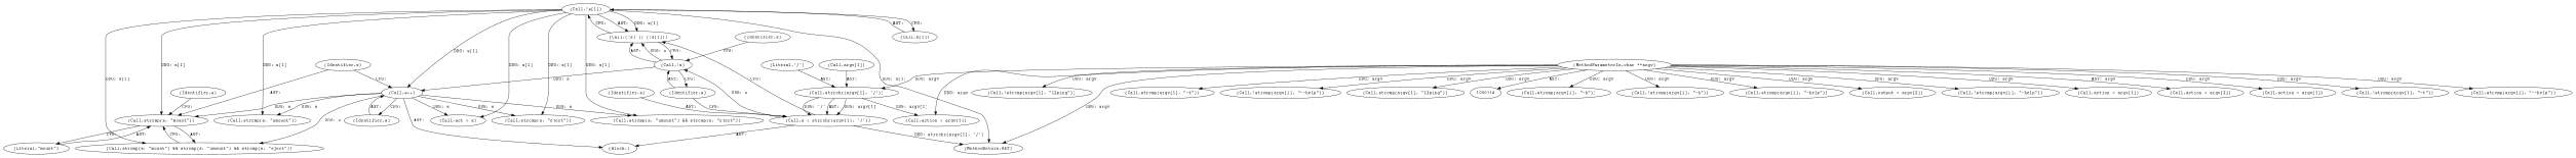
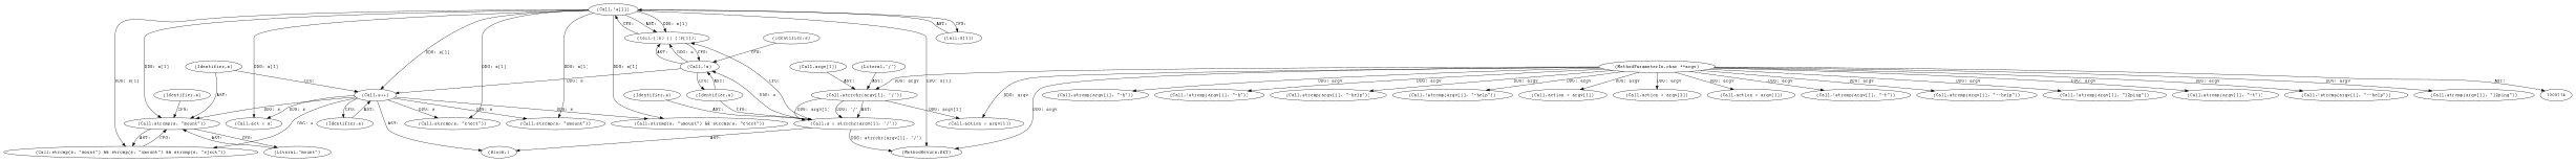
  digraph {
    fontname="Courier Prime"
    node [fontname="Courier Prime"]
    edge [fontname="Courier Prime"]
    n1 [label="(Call,strcmp(s, \"mount\"))"]
    n2 [label="(Call,strcmp(s, \"mount\") && strcmp(s, \"umount\") && strcmp(s, \"eject\"))"]
    n3 [label="(Literal,\"mount\")"]
    n4 [label="(Call,!s[1])"]
    n5 [label="(Call,s++)"]
    n6 [label="(Call,strcmp(s, \"umount\"))"]
    n7 [label="(Call,(!s) || (!s[1]))"]
    n8 [label="(Call,act = s)"]
    n9 [label="(Call,strcmp(s, \"eject\"))"]
    n10 [label="(MethodReturn,RET)"]
    n11 [label="(Call,strcmp(s, \"umount\") && strcmp(s, \"eject\"))"]
    n12 [label="(Call,s[1])"]
    n13 [label="(Block,)"]
    n14 [label="(Identifier,s)"]
    n15 [label="(Call,!s)"]
    n16 [label="(Identifier,s)"]
    n17 [label="(Call,s = strrchr(argv[1], '/'))"]
    n18 [label="(Call,strrchr(argv[1], '/'))"]
    n19 [label="(Call,action = argv[1])"]
    n20 [label="(Literal,'/')"]
    n21 [label="(MethodParameterIn,char **argv)"]
    n22 [label="(Call,strcmp(argv[i], \"-h\"))"]
    n23 [label="(Call,!strcmp(argv[i], \"-h\"))"]
    n24 [label="(Call,strcmp(argv[i], \"-help\"))"]
-   n25 [label="(Call,output = argv[2])"]
    n26 [label="(Call,!strcmp(argv[i], \"-help\"))"]
    n27 [label="(Call,action = argv[1])"]
    n28 [label="(Call,action = argv[2])"]
    n29 [label="(Call,action = argv[1])"]
    n30 [label="(Call,!strcmp(argv[1], \"-t\"))"]
    n31 [label="(Call,strcmp(argv[i], \"--help\"))"]
    n32 [label="(Call,!strcmp(argv[1], \"l2ping\"))"]
    n33 [label="(Call,strcmp(argv[1], \"-t\"))"]
    n34 [label="(Call,!strcmp(argv[i], \"--help\"))"]
    n35 [label="(Call,strcmp(argv[1], \"l2ping\"))"]
    1000114
    n37 [label="(Identifier,s)"]
    n38 [label="(Identifier,s)"]
    n39 [label="(Call,argv[1])"]
    n40 [label="(Identifier,s)"]
    n41 [label="(Identifier,s)"]
    n1 -> n2 [label="AST: "]
    n1 -> n3 [label="CFG: "]
    n2 -> n1 [label="CFG: "]
    n3 -> n1 [label="AST: "]
    n4 -> n1 [label="DDG: s[1]"]
    n4 -> n2 [label="DDG: s[1]"]
    n4 -> n5 [label="DDG: s[1]"]
    n4 -> n6 [label="DDG: s[1]"]
    n4 -> n7 [label="AST: "]
    n4 -> n7 [label="DDG: s[1]"]
    n4 -> n8 [label="DDG: s[1]"]
    n4 -> n9 [label="DDG: s[1]"]
    n4 -> n10 [label="DDG: s[1]"]
    n4 -> n11 [label="DDG: s[1]"]
    n4 -> n12 [label="CFG: "]
    n5 -> n1 [label="DDG: s"]
    n5 -> n2 [label="DDG: s"]
    n5 -> n6 [label="DDG: s"]
    n5 -> n8 [label="DDG: s"]
    n5 -> n9 [label="DDG: s"]
    n5 -> n11 [label="DDG: s"]
    n5 -> n13 [label="AST: "]
    n5 -> n14 [label="CFG: "]
    n7 -> n4 [label="CFG: "]
    n7 -> n15 [label="CFG: "]
    n12 -> n4 [label="AST: "]
    n14 -> n5 [label="AST: "]
    n15 -> n5 [label="DDG: s"]
    n15 -> n7 [label="AST: "]
    n15 -> n7 [label="DDG: s"]
    n15 -> n16 [label="CFG: "]
    n16 -> n15 [label="AST: "]
    n16 -> n17 [label="CFG: "]
    n17 -> n7 [label="CFG: "]
    n17 -> n10 [label="DDG: strrchr(argv[1], '/')"]
    n17 -> n13 [label="AST: "]
    n17 -> n15 [label="DDG: s"]
    n18 -> n17 [label="AST: "]
    n18 -> n17 [label="DDG: argv[1]"]
    n18 -> n17 [label="DDG: '/'"]
    n18 -> n19 [label="DDG: argv[1]"]
    n20 -> n18 [label="AST: "]
    n21 -> n10 [label="DDG: argv"]
    n21 -> n18 [label="DDG: argv"]
    n21 -> n19 [label="DDG: argv"]
    n21 -> n22 [label="DDG: argv"]
    n21 -> n23 [label="DDG: argv"]
    n21 -> n24 [label="DDG: argv"]
-   n21 -> n25 [label="DDG: argv"]
    n21 -> n26 [label="DDG: argv"]
    n21 -> n27 [label="DDG: argv"]
-   n21 -> n28 [label="AST: argv"]
+   n21 -> n28 [label="DDG: argv"]
    n21 -> n29 [label="DDG: argv"]
    n21 -> n30 [label="DDG: argv"]
    n21 -> n31 [label="DDG: argv"]
    n21 -> n32 [label="DDG: argv"]
    n21 -> n33 [label="DDG: argv"]
    n21 -> n34 [label="DDG: argv"]
    n21 -> n35 [label="DDG: argv"]
    n21 -> 1000114 [label="AST: "]
    n37 -> n1 [label="AST: "]
    n37 -> n5 [label="CFG: "]
    n38 -> n15 [label="CFG: "]
    n39 -> n18 [label="AST: "]
    n40 -> n17 [label="AST: "]
    n41 -> n1 [label="CFG: "]
  }
